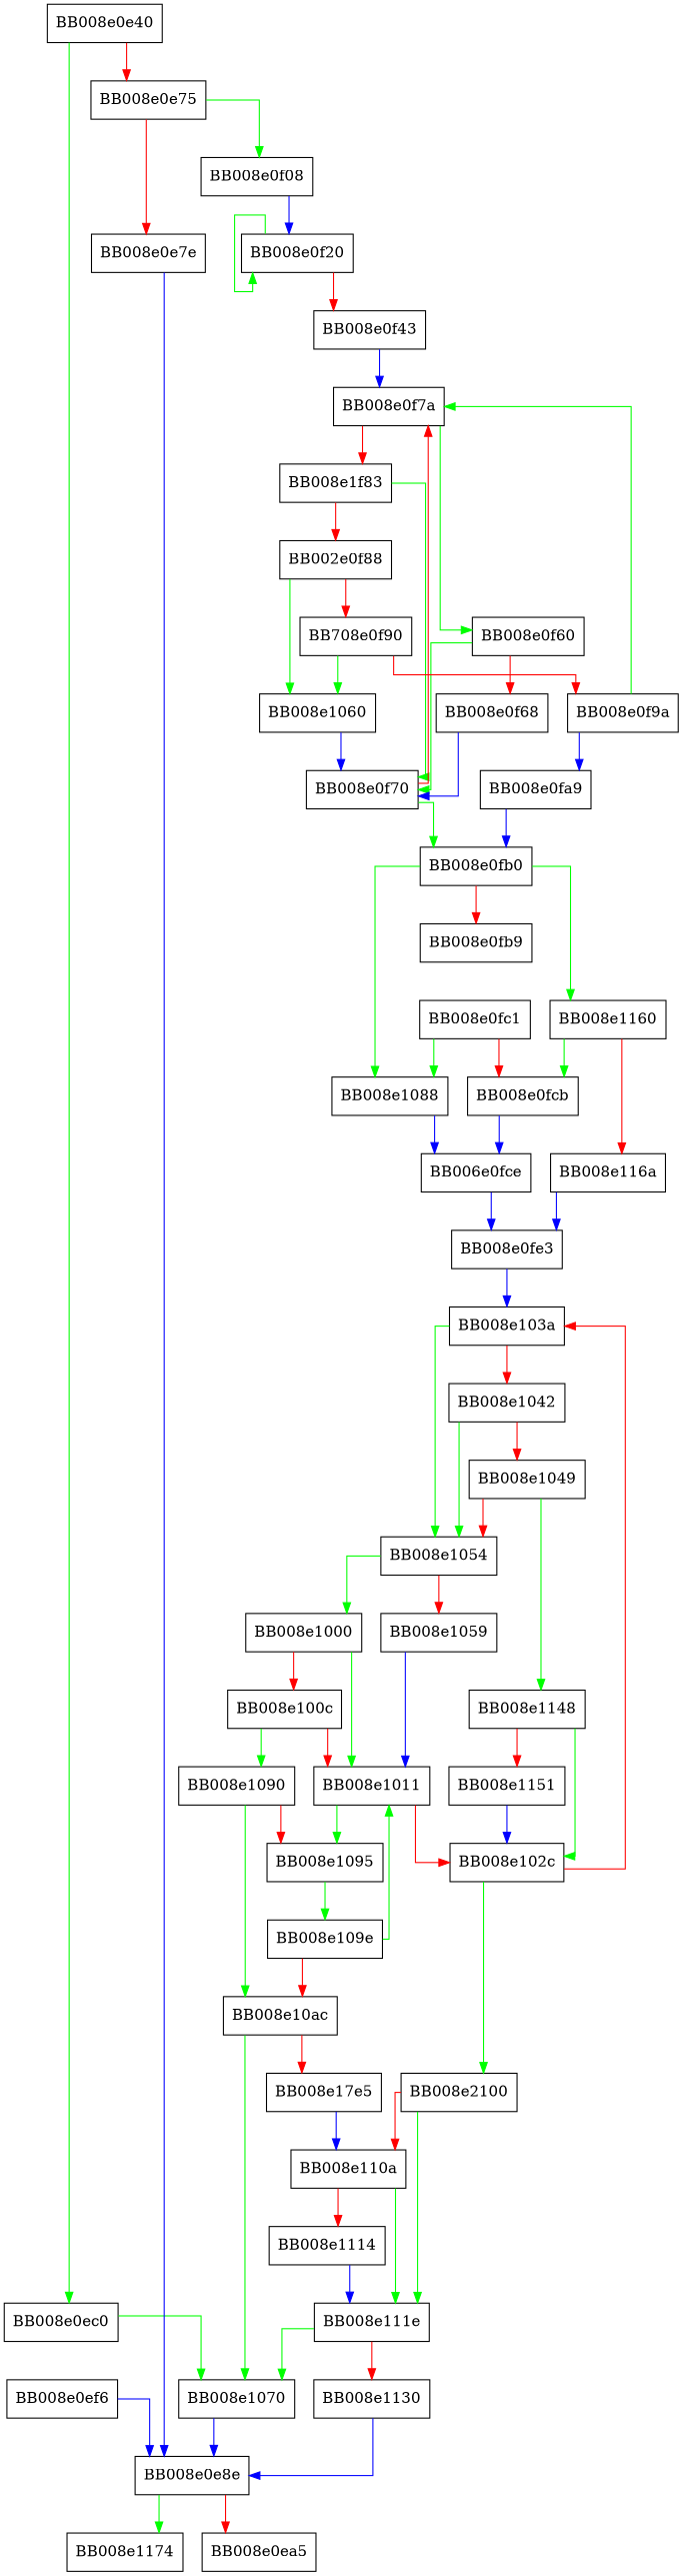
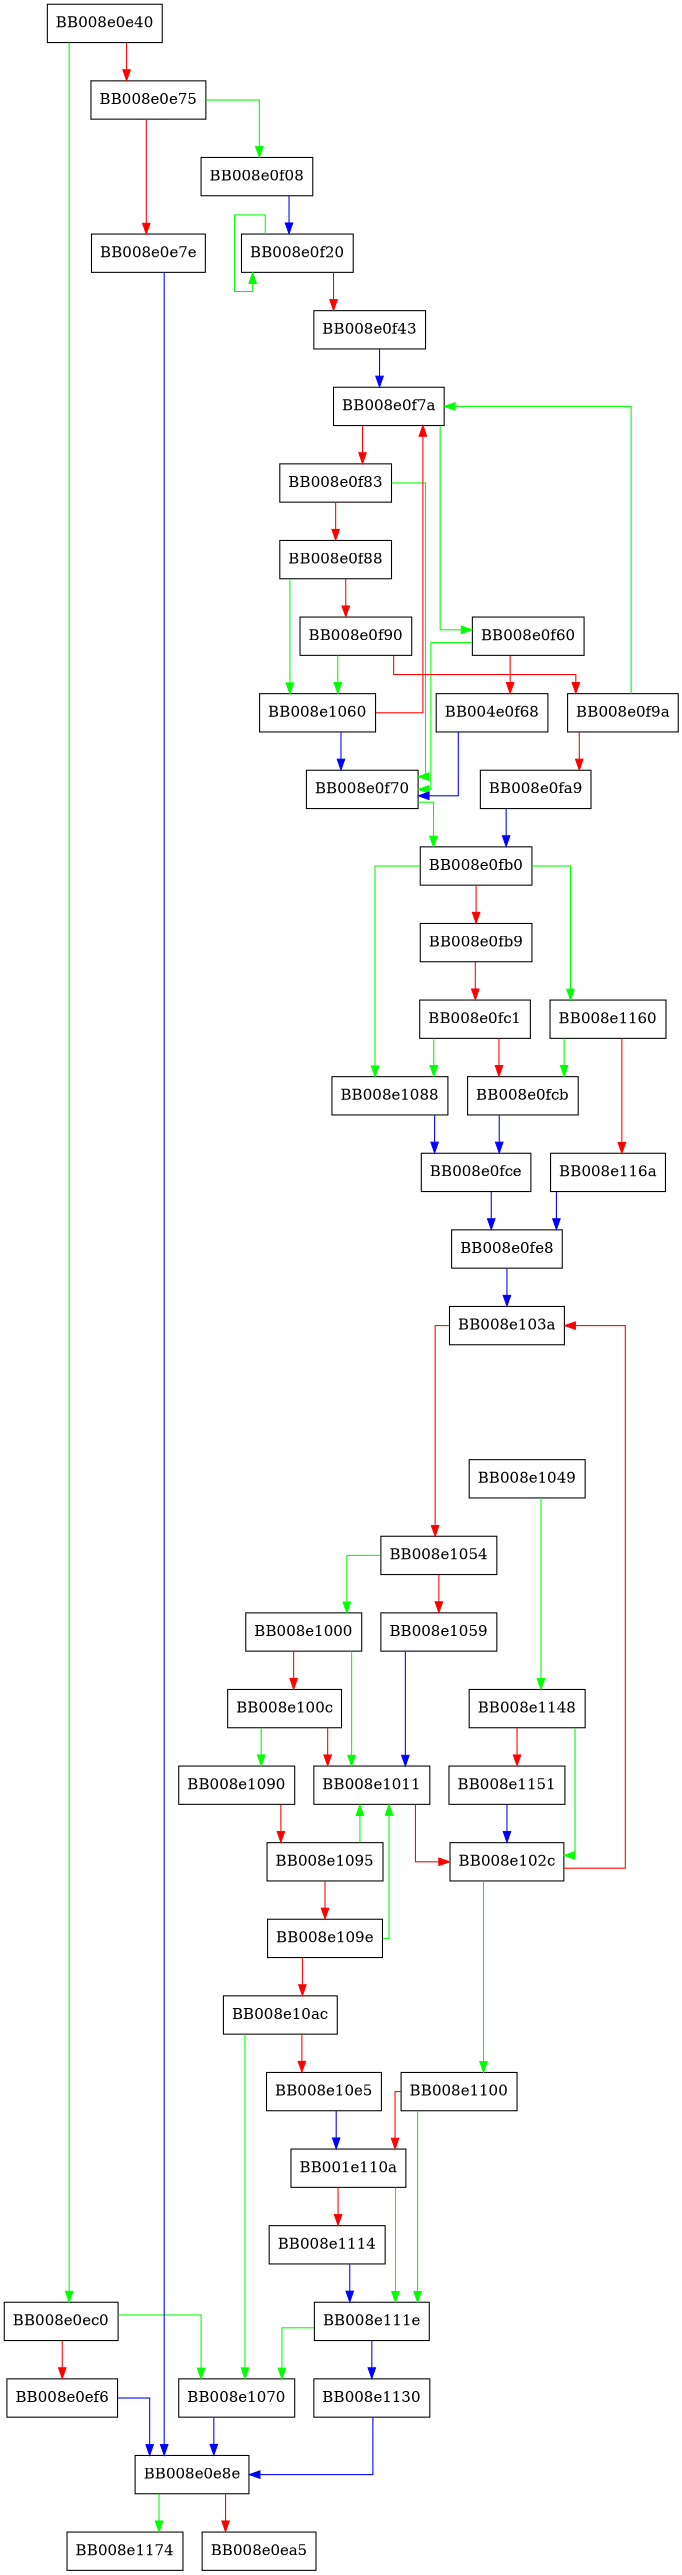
  digraph {
    splines=ortho
    node [shape=box]
    edge [color=red]
    BB008e0e40
    BB008e0ec0
    BB008e0e75
    BB008e1070
    BB008e0ef6
    BB008e0f08
    BB008e0e7e
    BB008e0e8e
    BB008e0f20
    BB008e0f43
    BB008e1174
    BB008e0ea5
    BB008e0f7a
    BB008e0f60
-   BB008e0f83 [label=BB008e1f83]
+   BB008e0f83
    BB008e0f70
-   BB008e0f68
-   BB008e0f88 [label=BB002e0f88]
+   BB008e0f68 [label=BB004e0f68]
+   BB008e0f88
    BB008e0fb0
    BB008e1160
    BB008e0fb9
    BB008e1088
    BB008e0fcb
    BB008e116a
    BB008e0fc1
    BB008e1060
-   BB008e0f90 [label=BB708e0f90]
+   BB008e0f90
    BB008e0f9a
    BB008e0fa9
-   BB008e0fce [label=BB006e0fce]
-   BB008e0fe3
+   BB008e0fce
+   BB008e0fe3 [label=BB008e0fe8]
    BB008e103a
    BB008e1054
-   BB008e1042
    BB008e1000
    BB008e1059
    BB008e1049
    BB008e1011
    BB008e100c
    BB008e102c
    BB008e1090
-   BB008e1100 [label=BB008e2100]
+   BB008e1100
    BB008e10ac
    BB008e1095
-   BB008e10e5 [label=BB008e17e5]
+   BB008e10e5
    BB008e109e
-   BB008e110a
+   BB008e110a [label=BB001e110a]
    BB008e111e
    BB008e1114
    BB008e1130
    BB008e1148
    BB008e1151
    BB008e0e40 -> BB008e0ec0 [color=green]
    BB008e0e40 -> BB008e0e75
    BB008e0ec0 -> BB008e1070 [color=green]
+   BB008e0ec0 -> BB008e0ef6
    BB008e0e75 -> BB008e0f08 [color=green]
    BB008e0e75 -> BB008e0e7e
    BB008e1070 -> BB008e0e8e [color=blue]
    BB008e0ef6 -> BB008e0e8e [color=blue]
    BB008e0f08 -> BB008e0f20 [color=blue]
    BB008e0e7e -> BB008e0e8e [color=blue]
    BB008e0e8e -> BB008e1174 [color=green]
    BB008e0e8e -> BB008e0ea5
    BB008e0f20 -> BB008e0f20 [color=green]
    BB008e0f20 -> BB008e0f43
    BB008e0f43 -> BB008e0f7a [color=blue]
    BB008e0f7a -> BB008e0f60 [color=green]
    BB008e0f7a -> BB008e0f83
    BB008e0f60 -> BB008e0f70 [color=green]
    BB008e0f60 -> BB008e0f68
    BB008e0f83 -> BB008e0f70 [color=green]
    BB008e0f83 -> BB008e0f88
-   BB008e0f70 -> BB008e0f7a
+   BB008e1060 -> BB008e0f7a
    BB008e0f70 -> BB008e0fb0 [color=green]
    BB008e0f68 -> BB008e0f70 [color=blue]
    BB008e0f88 -> BB008e1060 [color=green]
    BB008e0f88 -> BB008e0f90
    BB008e0fb0 -> BB008e1160 [color=green]
    BB008e0fb0 -> BB008e0fb9
    BB008e0fb0 -> BB008e1088 [color=green]
    BB008e1160 -> BB008e0fcb [color=green]
    BB008e1160 -> BB008e116a
+   BB008e0fb9 -> BB008e0fc1
    BB008e1088 -> BB008e0fce [color=blue]
    BB008e0fcb -> BB008e0fce [color=blue]
    BB008e116a -> BB008e0fe3 [color=blue]
    BB008e0fc1 -> BB008e1088 [color=green]
    BB008e0fc1 -> BB008e0fcb
    BB008e1060 -> BB008e0f70 [color=blue]
    BB008e0f90 -> BB008e1060 [color=green]
    BB008e0f90 -> BB008e0f9a
    BB008e0f9a -> BB008e0f7a [color=green]
-   BB008e0f9a -> BB008e0fa9 [color=blue]
+   BB008e0f9a -> BB008e0fa9
    BB008e0fa9 -> BB008e0fb0 [color=blue]
    BB008e0fce -> BB008e0fe3 [color=blue]
    BB008e0fe3 -> BB008e103a [color=blue]
-   BB008e103a -> BB008e1054 [color=green]
-   BB008e103a -> BB008e1042
+   BB008e103a -> BB008e1054
    BB008e1054 -> BB008e1000 [color=green]
    BB008e1054 -> BB008e1059
-   BB008e1042 -> BB008e1054 [color=green]
-   BB008e1042 -> BB008e1049
    BB008e1000 -> BB008e1011 [color=green]
    BB008e1000 -> BB008e100c
    BB008e1059 -> BB008e1011 [color=blue]
-   BB008e1049 -> BB008e1054
    BB008e1049 -> BB008e1148 [color=green]
    BB008e1011 -> BB008e102c
    BB008e100c -> BB008e1011
    BB008e100c -> BB008e1090 [color=green]
    BB008e102c -> BB008e103a
    BB008e102c -> BB008e1100 [color=green]
-   BB008e1090 -> BB008e10ac [color=green]
    BB008e1090 -> BB008e1095
    BB008e1100 -> BB008e110a
    BB008e1100 -> BB008e111e [color=green]
    BB008e10ac -> BB008e1070 [color=green]
    BB008e10ac -> BB008e10e5
-   BB008e1011 -> BB008e1095 [color=green]
-   BB008e1095 -> BB008e109e [color=green]
+   BB008e1095 -> BB008e1011 [color=green]
+   BB008e1095 -> BB008e109e
    BB008e10e5 -> BB008e110a [color=blue]
    BB008e109e -> BB008e1011 [color=green]
    BB008e109e -> BB008e10ac
    BB008e110a -> BB008e111e [color=green]
    BB008e110a -> BB008e1114
    BB008e111e -> BB008e1070 [color=green]
-   BB008e111e -> BB008e1130
+   BB008e111e -> BB008e1130 [color=blue]
    BB008e1114 -> BB008e111e [color=blue]
    BB008e1130 -> BB008e0e8e [color=blue]
    BB008e1148 -> BB008e102c [color=green]
    BB008e1148 -> BB008e1151
    BB008e1151 -> BB008e102c [color=blue]
  }
